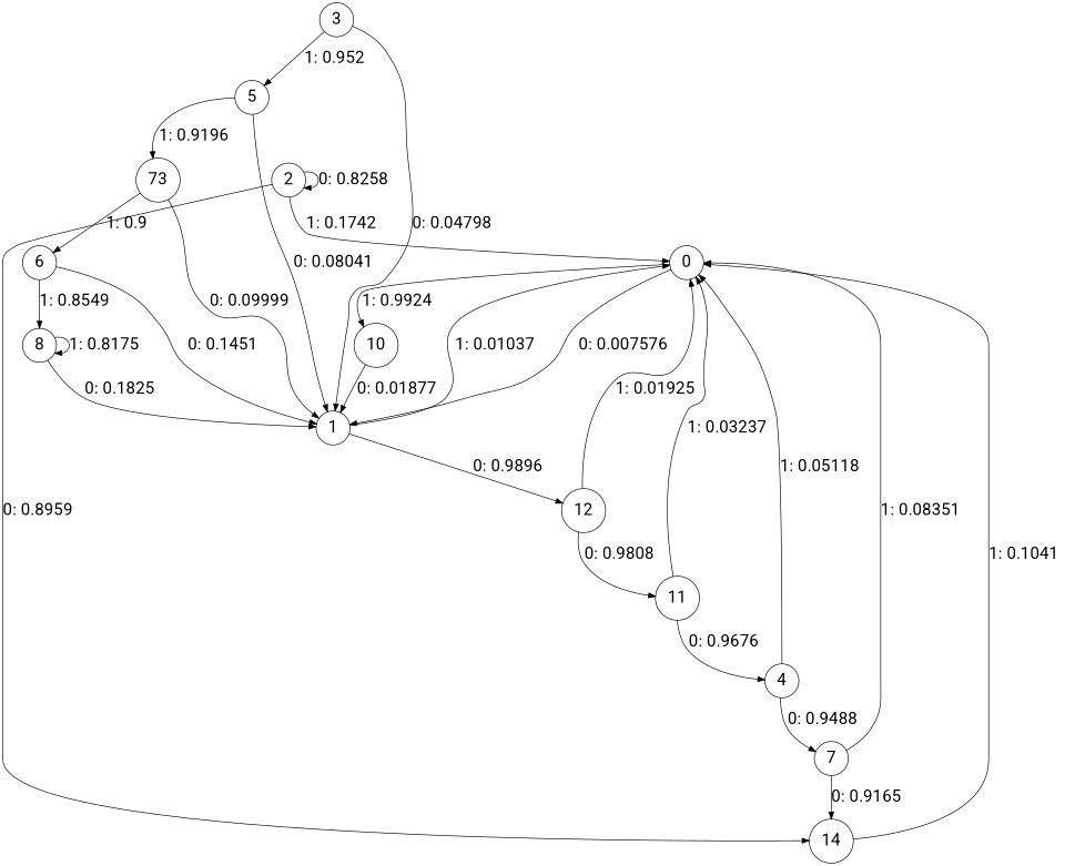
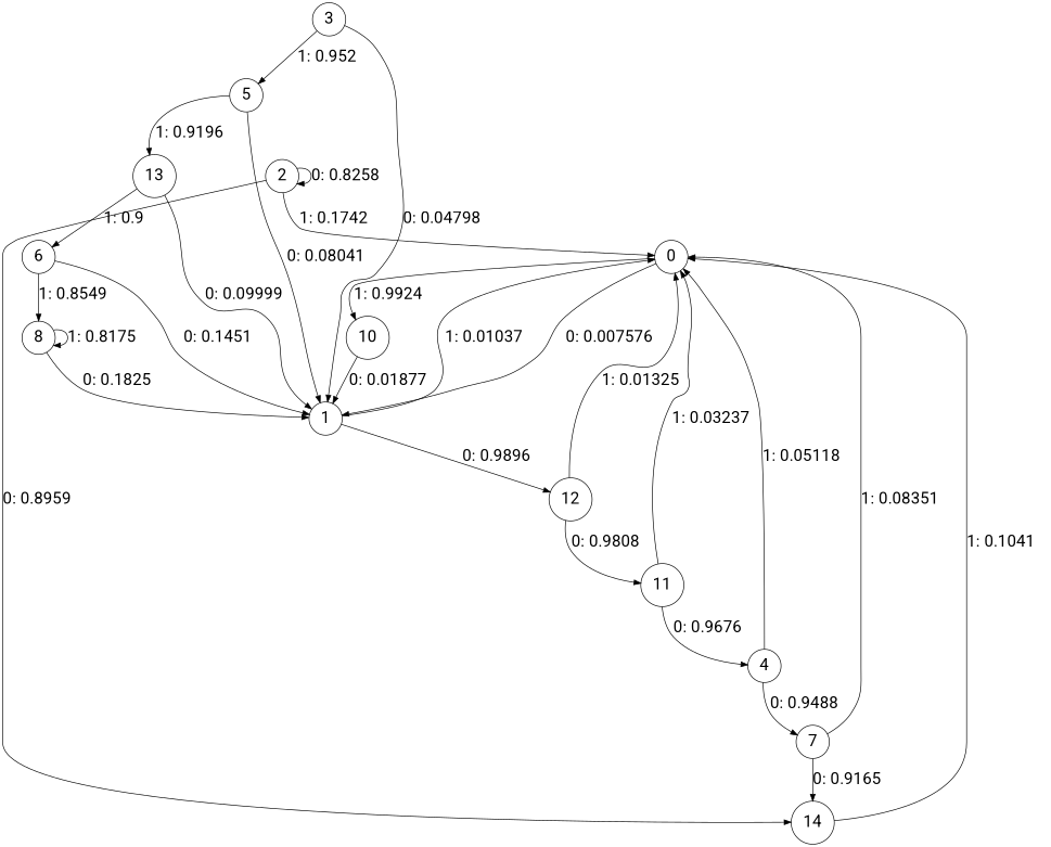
  digraph {
    fontname=Roboto
    node [fontname=Roboto fontsize=24 shape=circle]
    edge [fontname=Roboto fontsize=24]
    0
    1
    10
    12
    11
    4
    2
    14
    3
    5
-   13 [label=73]
+   13
    6
    7
    8
    0 -> 1 [label="0: 0.007576  "]
    0 -> 10 [label="1: 0.9924   "]
    1 -> 0 [label="1: 0.01037  "]
    1 -> 12 [label="0: 0.9896   "]
    10 -> 1 [label="0: 0.01877  "]
-   12 -> 0 [label="1: 0.01925  "]
+   12 -> 0 [label="1: 0.01325  "]
    12 -> 11 [label="0: 0.9808   "]
    11 -> 0 [label="1: 0.03237  "]
    11 -> 4 [label="0: 0.9676   "]
    4 -> 0 [label="1: 0.05118  "]
    4 -> 7 [label="0: 0.9488   "]
    2 -> 0 [label="1: 0.1742   "]
    2 -> 2 [label="0: 0.8258   "]
    2 -> 14 [label="0: 0.8959   "]
    14 -> 0 [label="1: 0.1041   "]
    3 -> 1 [label="0: 0.04798  "]
    3 -> 5 [label="1: 0.952    "]
    5 -> 1 [label="0: 0.08041  "]
    5 -> 13 [label="1: 0.9196   "]
    13 -> 1 [label="0: 0.09999  "]
    13 -> 6 [label="1: 0.9      "]
    6 -> 1 [label="0: 0.1451   "]
    6 -> 8 [label="1: 0.8549   "]
    7 -> 0 [label="1: 0.08351  "]
    7 -> 14 [label="0: 0.9165   "]
    8 -> 1 [label="0: 0.1825   "]
    8 -> 8 [label="1: 0.8175   "]
  }
